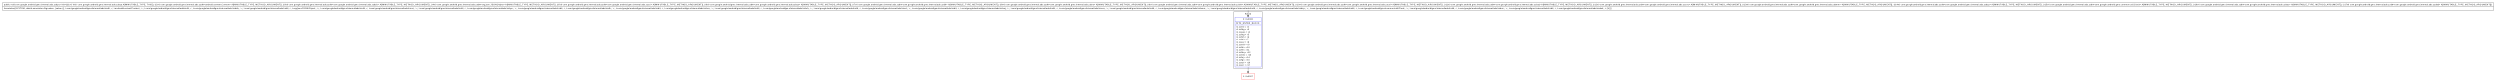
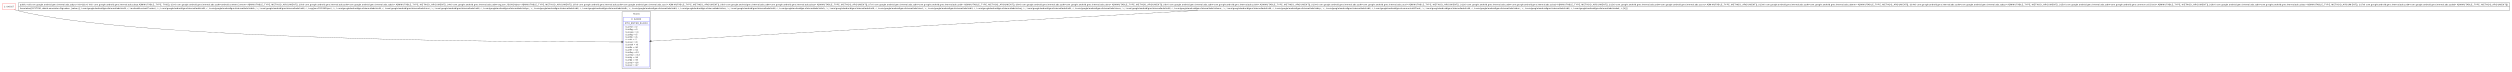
  digraph {
    fontname="Liberation Sans"
    node [shape=record fontname="Liberation Sans"]
    edge [fontname="Liberation Sans"]
    n1 [color=blue label="{0\:\ 0x0000|MTH_ENTER_BLOCK\l|r1.zzeol = r2\lr1.zzfhg = r3\lr1.zzews = r4\lr1.zzfng = r5\lr1.zzfnh = r6\lr1.zzfni = r7\lr1.zzexr = r8\lr1.zzexk = r9\lr1.zzfhi = r10\lr1.zzfel = r11\lr1.zzfhq = r12\lr1.zzewz = r13\lr1.zzfnj = r14\lr1.zzfgi = r15\lr1.zzeyi = r16\lr1.zzerr = r17\l}"]
    n2 [color=red label="{1\:\ 0x0027}"]
    n3 [label="{public void com.google.android.gms.internal.ads.zzbya.\<init\>((r1v0 'this' com.google.android.gms.internal.ads.zzbya A[IMMUTABLE_TYPE, THIS]), (r2v0 com.google.android.gms.internal.ads.zzdtt\<android.content.Context\> A[IMMUTABLE_TYPE, METHOD_ARGUMENT]), (r3v0 com.google.android.gms.internal.ads.zzdtt\<com.google.android.gms.internal.ads.zzbzb\> A[IMMUTABLE_TYPE, METHOD_ARGUMENT]), (r4v0 com.google.android.gms.internal.ads.zzdtt\<org.json.JSONObject\> A[IMMUTABLE_TYPE, METHOD_ARGUMENT]), (r5v0 com.google.android.gms.internal.ads.zzdtt\<com.google.android.gms.internal.ads.zzcci\> A[IMMUTABLE_TYPE, METHOD_ARGUMENT]), (r6v0 com.google.android.gms.internal.ads.zzdtt\<com.google.android.gms.internal.ads.zzbys\> A[IMMUTABLE_TYPE, METHOD_ARGUMENT]), (r7v0 com.google.android.gms.internal.ads.zzdtt\<com.google.android.gms.internal.ads.zzdh\> A[IMMUTABLE_TYPE, METHOD_ARGUMENT]), (r8v0 com.google.android.gms.internal.ads.zzdtt\<com.google.android.gms.internal.ads.zzbrs\> A[IMMUTABLE_TYPE, METHOD_ARGUMENT]), (r9v0 com.google.android.gms.internal.ads.zzdtt\<com.google.android.gms.internal.ads.zzbrh\> A[IMMUTABLE_TYPE, METHOD_ARGUMENT]), (r10v0 com.google.android.gms.internal.ads.zzdtt\<com.google.android.gms.internal.ads.zzcxl\> A[IMMUTABLE_TYPE, METHOD_ARGUMENT]), (r11v0 com.google.android.gms.internal.ads.zzdtt\<com.google.android.gms.internal.ads.zzbaj\> A[IMMUTABLE_TYPE, METHOD_ARGUMENT]), (r12v0 com.google.android.gms.internal.ads.zzdtt\<com.google.android.gms.internal.ads.zzcxu\> A[IMMUTABLE_TYPE, METHOD_ARGUMENT]), (r13v0 com.google.android.gms.internal.ads.zzdtt\<com.google.android.gms.internal.ads.zzbmm\> A[IMMUTABLE_TYPE, METHOD_ARGUMENT]), (r14v0 com.google.android.gms.internal.ads.zzdtt\<com.google.android.gms.internal.ads.zzbzp\> A[IMMUTABLE_TYPE, METHOD_ARGUMENT]), (r15v0 com.google.android.gms.internal.ads.zzdtt\<com.google.android.gms.common.util.Clock\> A[IMMUTABLE_TYPE, METHOD_ARGUMENT]), (r16v0 com.google.android.gms.internal.ads.zzdtt\<com.google.android.gms.internal.ads.zzbuz\> A[IMMUTABLE_TYPE, METHOD_ARGUMENT]), (r17v0 com.google.android.gms.internal.ads.zzdtt\<com.google.android.gms.internal.ads.zzdad\> A[IMMUTABLE_TYPE, METHOD_ARGUMENT]))  | Annotation[SYSTEM, dalvik.annotation.Signature, \{value=[(, Lcom\/google\/android\/gms\/internal\/ads\/zzdtt, \<, Landroid\/content\/Context;, \>;, Lcom\/google\/android\/gms\/internal\/ads\/zzdtt, \<, Lcom\/google\/android\/gms\/internal\/ads\/zzbzb;, \>;, Lcom\/google\/android\/gms\/internal\/ads\/zzdtt, \<, Lorg\/json\/JSONObject;, \>;, Lcom\/google\/android\/gms\/internal\/ads\/zzdtt, \<, Lcom\/google\/android\/gms\/internal\/ads\/zzcci;, \>;, Lcom\/google\/android\/gms\/internal\/ads\/zzdtt, \<, Lcom\/google\/android\/gms\/internal\/ads\/zzbys;, \>;, Lcom\/google\/android\/gms\/internal\/ads\/zzdtt, \<, Lcom\/google\/android\/gms\/internal\/ads\/zzdh;, \>;, Lcom\/google\/android\/gms\/internal\/ads\/zzdtt, \<, Lcom\/google\/android\/gms\/internal\/ads\/zzbrs;, \>;, Lcom\/google\/android\/gms\/internal\/ads\/zzdtt, \<, Lcom\/google\/android\/gms\/internal\/ads\/zzbrh;, \>;, Lcom\/google\/android\/gms\/internal\/ads\/zzdtt, \<, Lcom\/google\/android\/gms\/internal\/ads\/zzcxl;, \>;, Lcom\/google\/android\/gms\/internal\/ads\/zzdtt, \<, Lcom\/google\/android\/gms\/internal\/ads\/zzbaj;, \>;, Lcom\/google\/android\/gms\/internal\/ads\/zzdtt, \<, Lcom\/google\/android\/gms\/internal\/ads\/zzcxu;, \>;, Lcom\/google\/android\/gms\/internal\/ads\/zzdtt, \<, Lcom\/google\/android\/gms\/internal\/ads\/zzbmm;, \>;, Lcom\/google\/android\/gms\/internal\/ads\/zzdtt, \<, Lcom\/google\/android\/gms\/internal\/ads\/zzbzp;, \>;, Lcom\/google\/android\/gms\/internal\/ads\/zzdtt, \<, Lcom\/google\/android\/gms\/common\/util\/Clock;, \>;, Lcom\/google\/android\/gms\/internal\/ads\/zzdtt, \<, Lcom\/google\/android\/gms\/internal\/ads\/zzbuz;, \>;, Lcom\/google\/android\/gms\/internal\/ads\/zzdtt, \<, Lcom\/google\/android\/gms\/internal\/ads\/zzdad;, \>;)V]\}]\l}"]
    subgraph cluster_1 {
      label="R(1:0)"
      n1
    }
-   n1 -> n2
+   n2 -> n1
    n3 -> n1
  }
